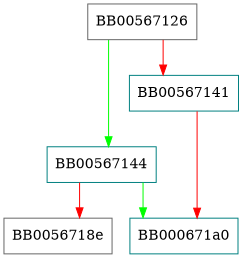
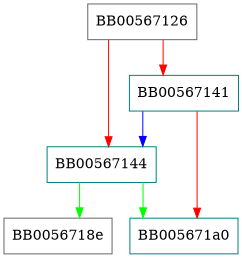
  digraph {
    splines=ortho
    node [color=teal shape=box]
    edge [color=red]
    n1 [color=gray40 label=BB00567126]
    BB00567144
    BB00567141
-   BB005671a0 [label=BB000671a0]
+   BB005671a0
    BB0056718e [color=gray40]
-   n1 -> BB00567144 [color=green]
+   n1 -> BB00567144
    n1 -> BB00567141
    BB00567144 -> BB005671a0 [color=green]
-   BB00567144 -> BB0056718e
+   BB00567144 -> BB0056718e [color=green]
+   BB00567141 -> BB00567144 [color=blue]
    BB00567141 -> BB005671a0
  }
